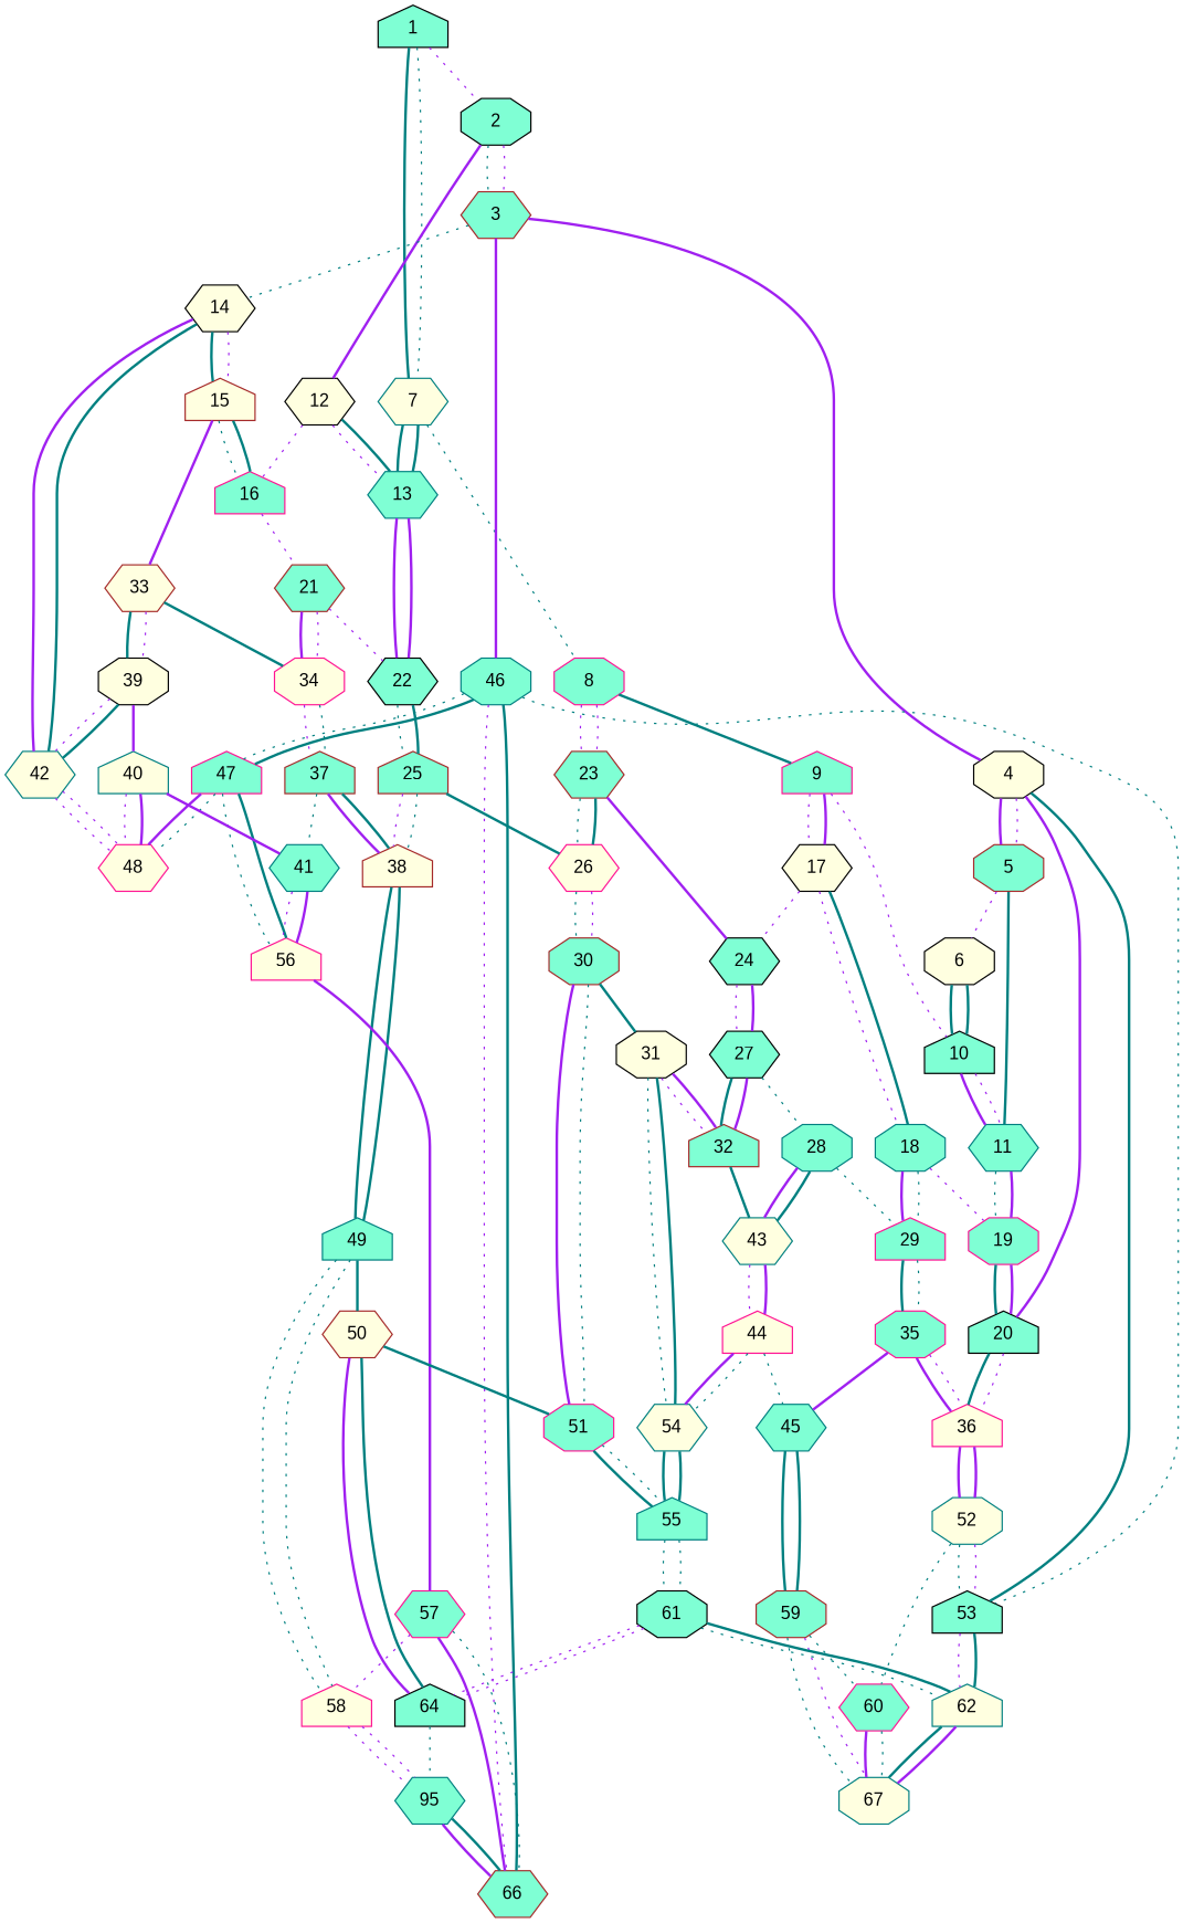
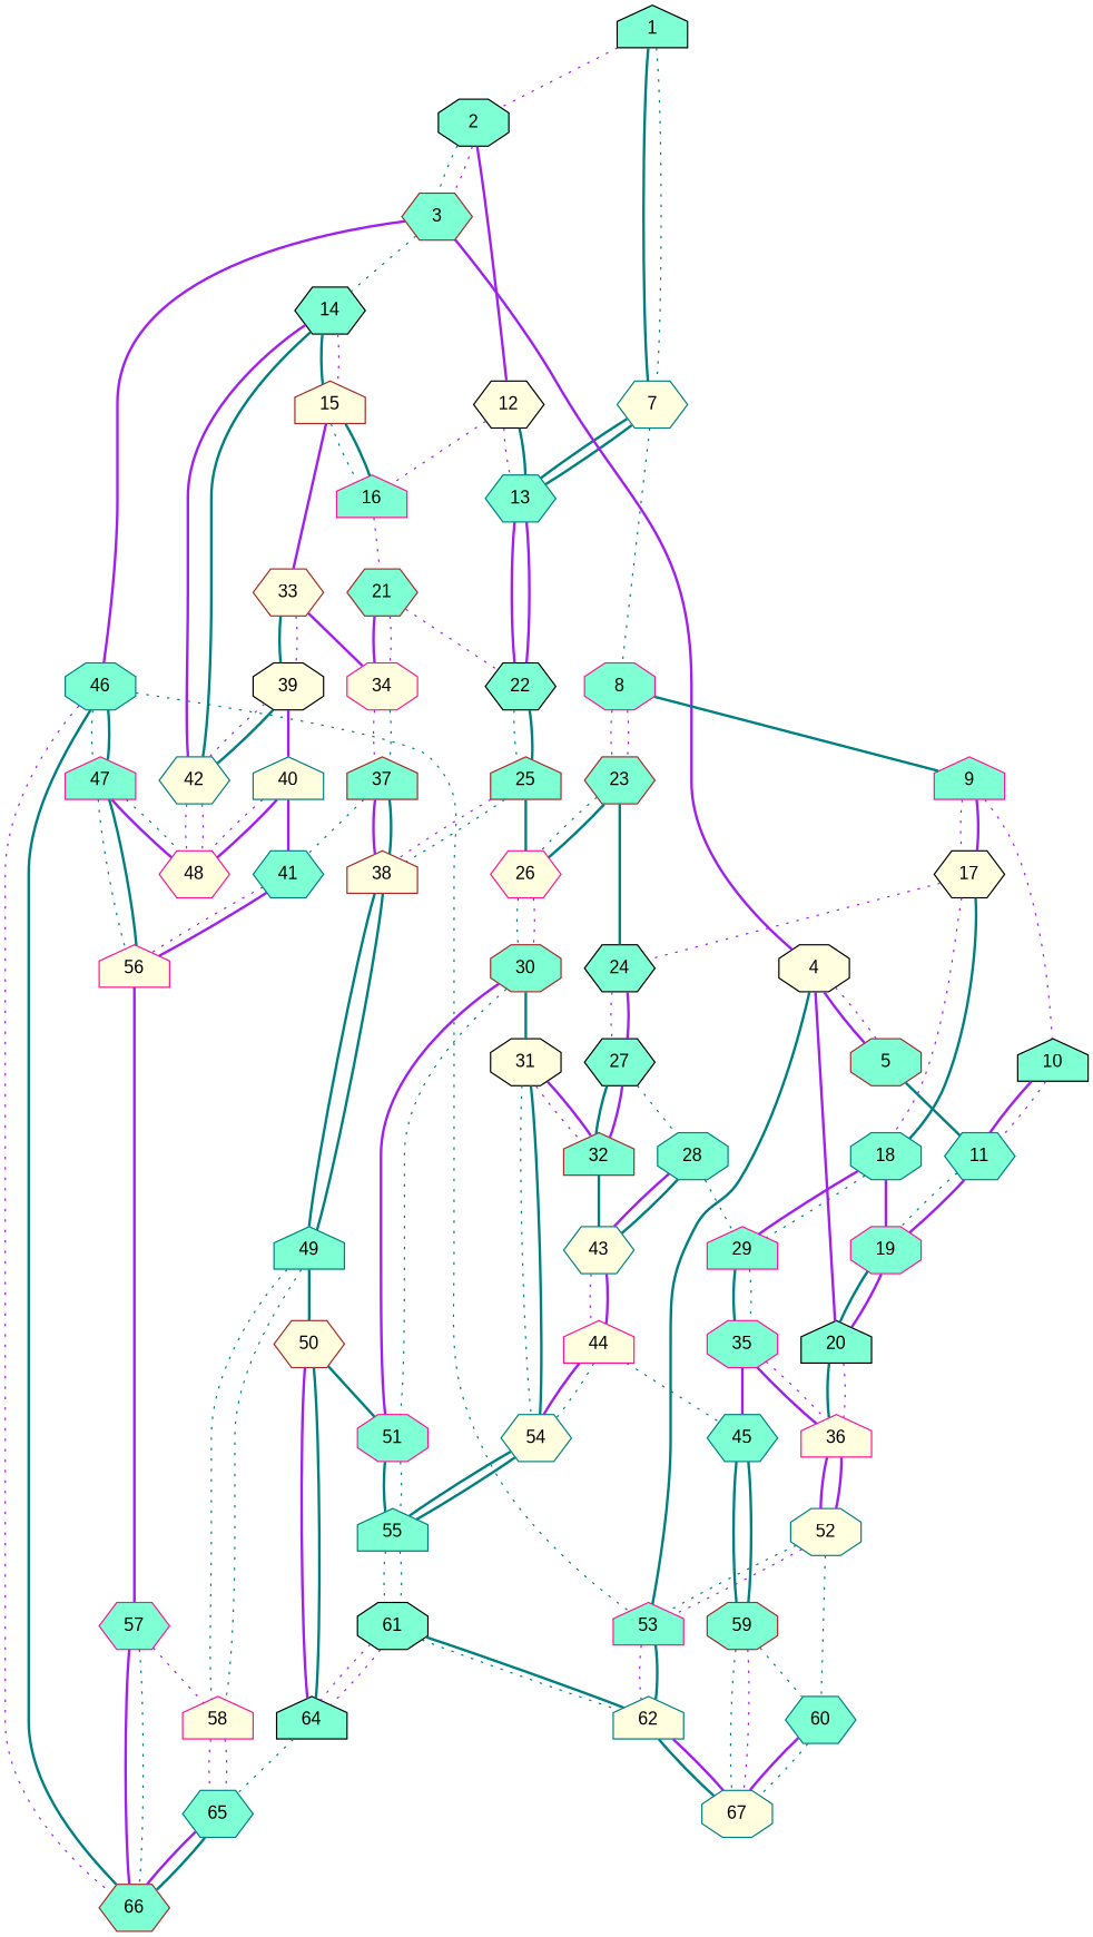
  graph {
    fontname="Liberation Sans"
    node [color=teal fillcolor=aquamarine fontname="Liberation Sans" shape=hexagon style=filled]
    edge [color=teal fontname="Liberation Sans" style=bold]
    1 [color=black shape=house]
    2 [color=black shape=octagon]
    7 [fillcolor=lightyellow]
    3 [color=brown]
    12 [color=black fillcolor=lightyellow]
    8 [color=deeppink shape=octagon]
    13
    4 [color=black fillcolor=lightyellow shape=octagon]
-   14 [color=black fillcolor=lightyellow]
+   14 [color=black]
    46 [shape=octagon]
    16 [color=deeppink shape=house]
    5 [color=brown shape=octagon]
    20 [color=black shape=house]
-   53 [color=black shape=house]
+   53 [color=deeppink shape=house]
    15 [color=brown fillcolor=lightyellow shape=house]
    42 [fillcolor=lightyellow]
    47 [color=deeppink shape=house]
    66 [color=brown]
-   6 [color=black fillcolor=lightyellow shape=octagon]
    11
    36 [color=deeppink fillcolor=lightyellow shape=house]
    62 [fillcolor=lightyellow shape=house]
    10 [color=black shape=house]
    19 [color=deeppink shape=octagon]
    9 [color=deeppink shape=house]
    23 [color=brown]
    22 [color=black]
    17 [color=black fillcolor=lightyellow]
    24 [color=black]
    26 [color=deeppink fillcolor=lightyellow]
    18 [shape=octagon]
    21 [color=brown]
    25 [color=brown shape=house]
    33 [color=brown fillcolor=lightyellow]
    48 [color=deeppink fillcolor=lightyellow]
    34 [color=deeppink fillcolor=lightyellow shape=octagon]
    39 [color=black fillcolor=lightyellow shape=octagon]
    29 [color=deeppink shape=house]
    27 [color=black]
    35 [color=deeppink shape=octagon]
    52 [fillcolor=lightyellow shape=octagon]
    37 [color=brown shape=house]
    38 [color=brown fillcolor=lightyellow shape=house]
    30 [color=brown shape=octagon]
    28 [shape=octagon]
    32 [color=brown shape=house]
    49 [shape=house]
    31 [color=black fillcolor=lightyellow shape=octagon]
    51 [color=deeppink shape=octagon]
    43 [fillcolor=lightyellow]
    44 [color=deeppink fillcolor=lightyellow shape=house]
    45
    54 [fillcolor=lightyellow]
    55 [shape=house]
    40 [fillcolor=lightyellow shape=house]
    41
    59 [color=brown shape=octagon]
-   60 [color=deeppink]
+   60
    56 [color=deeppink fillcolor=lightyellow shape=house]
    50 [color=brown fillcolor=lightyellow]
    58 [color=deeppink fillcolor=lightyellow shape=house]
    57 [color=deeppink]
    n63 [fillcolor=lightyellow label=67 shape=octagon]
    64 [color=black shape=house]
-   65 [label=95]
+   65
    61 [color=black shape=octagon]
    1 -- 2 [color=purple style=dotted]
    1 -- 7
    1 -- 7 [style=dotted]
    2 -- 3 [style=dotted]
    2 -- 3 [color=purple style=dotted]
    2 -- 12 [color=purple]
    7 -- 8 [style=dotted]
    7 -- 13
    7 -- 13
    3 -- 4 [color=purple]
    3 -- 14 [style=dotted]
    3 -- 46 [color=purple]
    12 -- 13 [color=purple style=dotted]
    12 -- 13
    12 -- 16 [color=purple style=dotted]
    8 -- 9
    8 -- 23 [color=purple style=dotted]
    8 -- 23 [color=purple style=dotted]
    13 -- 22 [color=purple]
    13 -- 22 [color=purple]
    4 -- 5 [color=purple]
    4 -- 5 [color=purple style=dotted]
    4 -- 20 [color=purple]
    4 -- 53
    14 -- 15
    14 -- 15 [color=purple style=dotted]
    14 -- 42 [color=purple]
    14 -- 42
    46 -- 53 [style=dotted]
    46 -- 47 [style=dotted]
    46 -- 47
    46 -- 66 [color=purple style=dotted]
    46 -- 66
    16 -- 21 [color=purple style=dotted]
-   5 -- 6 [color=purple style=dotted]
    5 -- 11
    20 -- 36
    20 -- 36 [color=purple style=dotted]
    53 -- 62 [color=purple style=dotted]
    53 -- 62
    15 -- 16 [style=dotted]
    15 -- 16
    15 -- 33 [color=purple]
    42 -- 48 [color=purple style=dotted]
    42 -- 48 [color=purple style=dotted]
    47 -- 48 [color=purple]
    47 -- 48 [style=dotted]
    47 -- 56 [style=dotted]
    47 -- 56
-   6 -- 10
-   6 -- 10
    11 -- 19 [style=dotted]
    11 -- 19 [color=purple]
    36 -- 52 [color=purple]
    36 -- 52 [color=purple]
    62 -- n63
    62 -- n63 [color=purple]
    10 -- 11 [color=purple]
    10 -- 11 [color=purple style=dotted]
    19 -- 20
    19 -- 20 [color=purple]
    9 -- 10 [color=purple style=dotted]
    9 -- 17 [color=purple style=dotted]
    9 -- 17 [color=purple]
-   23 -- 24 [color=purple]
+   23 -- 24
    23 -- 26 [style=dotted]
    23 -- 26
    22 -- 25 [style=dotted]
    22 -- 25
    17 -- 24 [color=purple style=dotted]
    17 -- 18 [color=purple style=dotted]
    17 -- 18
    24 -- 27 [color=purple style=dotted]
    24 -- 27 [color=purple]
    26 -- 30 [style=dotted]
    26 -- 30 [color=purple style=dotted]
-   18 -- 19 [color=purple style=dotted]
+   18 -- 19 [color=purple]
    18 -- 29 [color=purple]
    18 -- 29 [style=dotted]
    21 -- 22 [color=purple style=dotted]
    21 -- 34 [color=purple]
    21 -- 34 [color=purple style=dotted]
    25 -- 26
    25 -- 38 [color=purple style=dotted]
    25 -- 38 [style=dotted]
-   33 -- 34
+   33 -- 34 [color=purple]
    33 -- 39
    33 -- 39 [color=purple style=dotted]
    34 -- 37 [color=purple style=dotted]
    34 -- 37 [style=dotted]
    39 -- 42 [color=purple style=dotted]
    39 -- 42
    39 -- 40 [color=purple]
    29 -- 35
    29 -- 35 [style=dotted]
    27 -- 28 [style=dotted]
    27 -- 32
    27 -- 32 [color=purple]
    35 -- 36 [color=purple]
    35 -- 36 [color=purple style=dotted]
    35 -- 45 [color=purple]
    52 -- 53 [style=dotted]
    52 -- 53 [color=purple style=dotted]
    52 -- 60 [style=dotted]
    37 -- 38 [color=purple]
    37 -- 38
    37 -- 41 [style=dotted]
    38 -- 49
    38 -- 49
    30 -- 31
    30 -- 51 [color=purple]
    30 -- 51 [style=dotted]
    28 -- 29 [style=dotted]
    28 -- 43 [color=purple]
    28 -- 43
    32 -- 43
    49 -- 50
    49 -- 58 [style=dotted]
    49 -- 58 [style=dotted]
    31 -- 32 [color=purple style=dotted]
    31 -- 32 [color=purple]
    31 -- 54 [style=dotted]
    31 -- 54
    51 -- 55
    51 -- 55 [style=dotted]
    43 -- 44 [color=purple style=dotted]
    43 -- 44 [color=purple]
    44 -- 45 [style=dotted]
    44 -- 54 [color=purple]
    44 -- 54 [style=dotted]
    45 -- 59
    45 -- 59
    54 -- 55
    54 -- 55
    55 -- 61 [style=dotted]
    55 -- 61 [style=dotted]
    40 -- 48 [color=purple style=dotted]
    40 -- 48 [color=purple]
    40 -- 41 [color=purple]
    41 -- 56 [color=purple style=dotted]
    41 -- 56 [color=purple]
    59 -- 60 [style=dotted]
    59 -- n63 [style=dotted]
    59 -- n63 [color=purple style=dotted]
    60 -- n63 [color=purple]
    60 -- n63 [style=dotted]
    56 -- 57 [color=purple]
    50 -- 51
    50 -- 64 [color=purple]
    50 -- 64
    58 -- 65 [color=purple style=dotted]
    58 -- 65 [color=purple style=dotted]
    57 -- 66 [color=purple]
    57 -- 66 [style=dotted]
    57 -- 58 [color=purple style=dotted]
    64 -- 65 [style=dotted]
    65 -- 66 [color=purple]
    65 -- 66
    61 -- 62 [style=dotted]
    61 -- 62
    61 -- 64 [color=purple style=dotted]
    61 -- 64 [color=purple style=dotted]
  }
